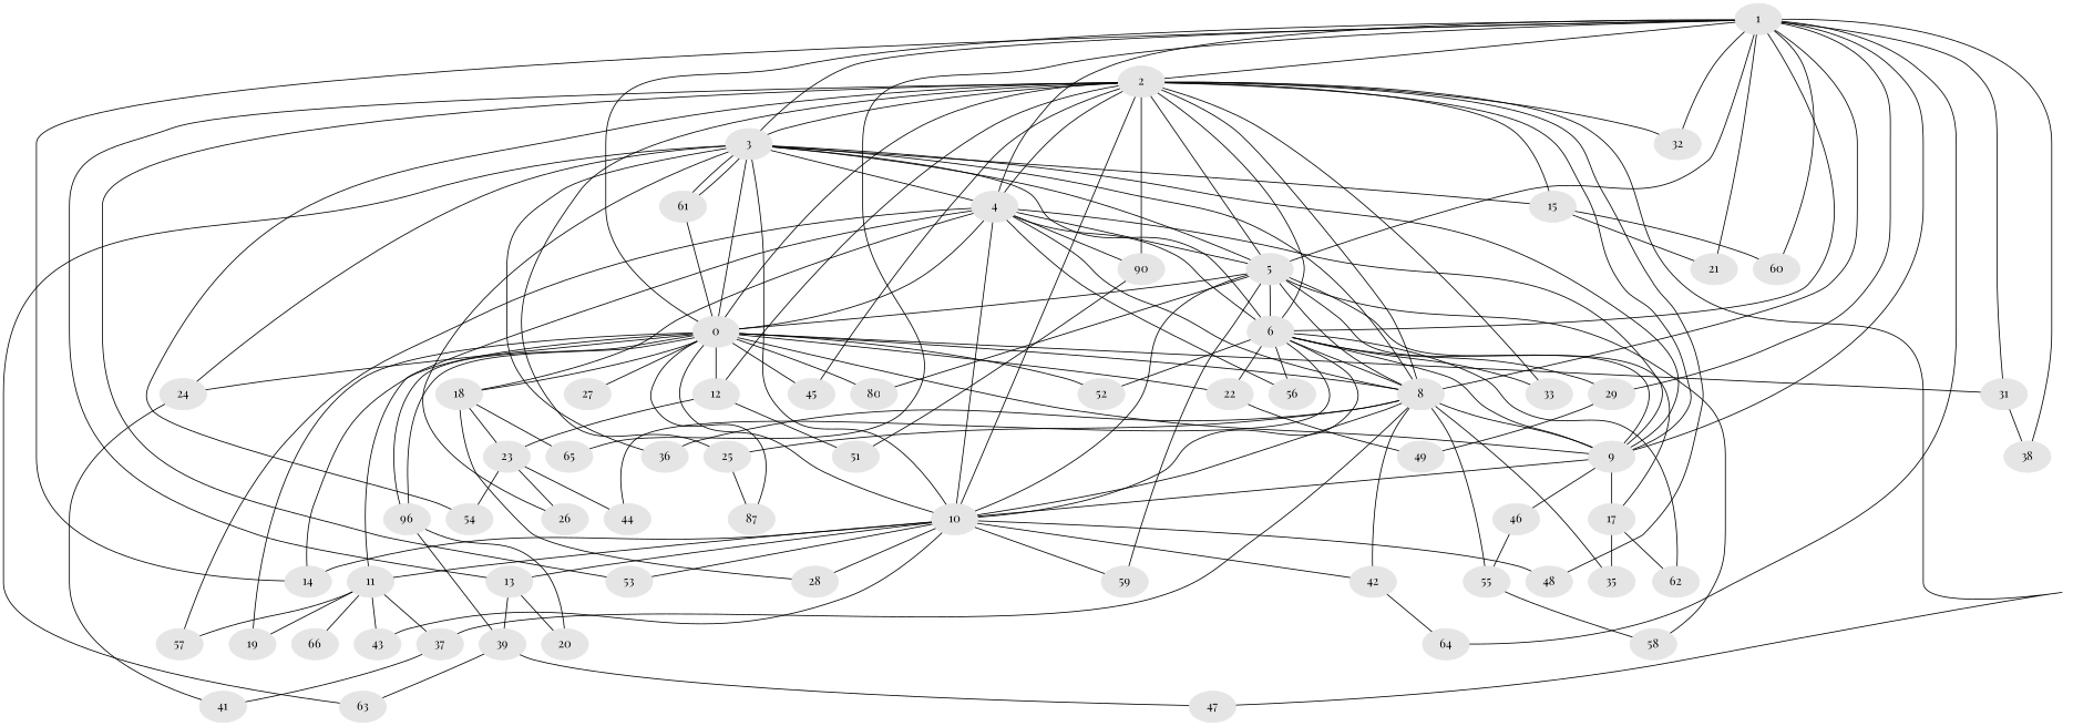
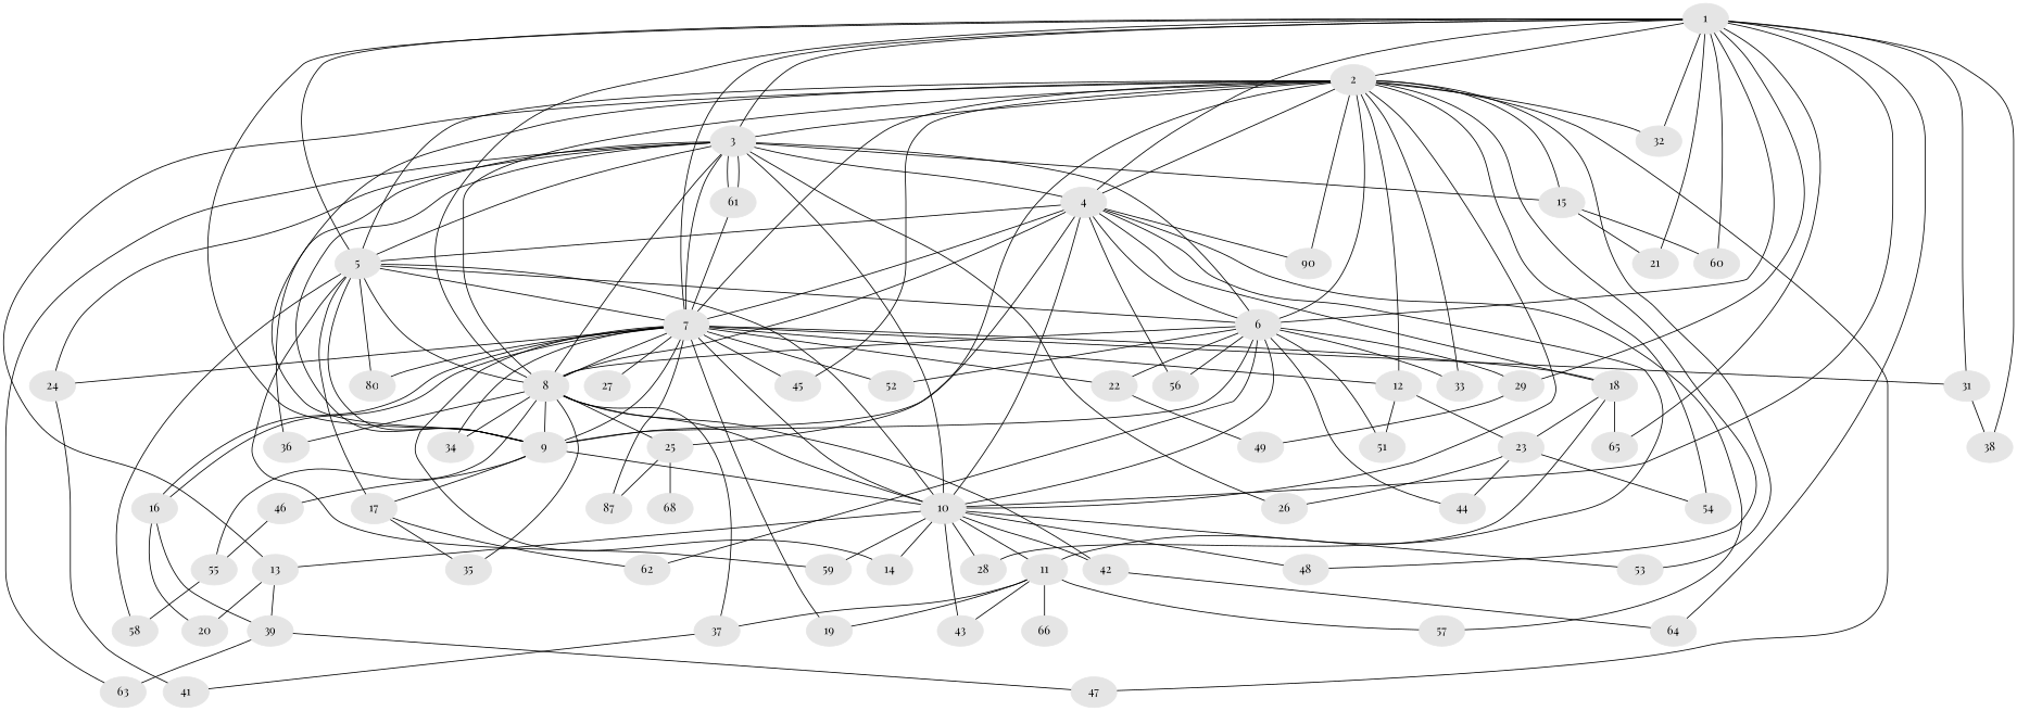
  graph {
    fontname="Playfair Display"
    node [color=gray90 fontname="Playfair Display" style=filled]
    edge [fontname="Playfair Display"]
    1
    2
    3
    4
    5
    6
-   7 [label=0]
+   7
    8
    9
    10
    21
    29
    31
    32
    38
    60
    64
    65
    12
    13
    15
    25
    n23 [label=90]
    33
    45
    47
    48
    53
    54
    24
    26
    36
    61
    63
    11
    18
    56
    57
    17
    n40 [label=80]
    58
    59
    22
    44
    51
    52
    62
    14
-   16 [label=96]
+   16
    19
    27
+   34
    n53 [label=87]
    35
    37
    42
    55
    46
    28
    43
    49
    23
    20
    39
+   68
    41
    66
    1 -- 2
    1 -- 3
    1 -- 4
    1 -- 5
    1 -- 6
    1 -- 7
    1 -- 8
    1 -- 9
-   1 -- 14
+   1 -- 10
    1 -- 21
    1 -- 29
    1 -- 31
    1 -- 32
    1 -- 38
    1 -- 60
    1 -- 64
    1 -- 65
    2 -- 3
    2 -- 4
    2 -- 5
    2 -- 6
    2 -- 7
    2 -- 8
    2 -- 9
    2 -- 10
    2 -- 32
    2 -- 12
    2 -- 13
    2 -- 15
    2 -- 25
    2 -- n23
    2 -- 33
    2 -- 45
    2 -- 47
    2 -- 48
    2 -- 53
    2 -- 54
    3 -- 4
    3 -- 5
    3 -- 6
    3 -- 7
    3 -- 8
    3 -- 9
    3 -- 10
    3 -- 15
    3 -- 24
    3 -- 26
    3 -- 36
    3 -- 61
    3 -- 61
    3 -- 63
    4 -- 5
    4 -- 6
    4 -- 7
    4 -- 8
    4 -- 9
    4 -- 10
    4 -- n23
    4 -- 11
    4 -- 18
    4 -- 56
    4 -- 57
    5 -- 6
    5 -- 7
    5 -- 8
    5 -- 9
    5 -- 10
    5 -- 17
    5 -- n40
    5 -- 58
    5 -- 59
    6 -- 8
    6 -- 9
    6 -- 10
    6 -- 29
    6 -- 33
    6 -- 56
    6 -- 22
    6 -- 44
-   n23 -- 51
+   6 -- 51
    6 -- 52
    6 -- 62
    7 -- 8
    7 -- 9
    7 -- 10
    7 -- 31
    7 -- 12
    7 -- 45
    7 -- 24
    7 -- 18
    7 -- n40
    7 -- 22
    7 -- 52
    7 -- 14
    7 -- 16
    7 -- 16
    7 -- 19
    7 -- 27
+   7 -- 34
    7 -- n53
    8 -- 9
    8 -- 10
    8 -- 25
    8 -- 36
+   8 -- 34
    8 -- 35
    8 -- 37
    8 -- 42
    8 -- 55
    9 -- 10
    9 -- 17
    9 -- 46
    10 -- 13
    10 -- 48
    10 -- 53
    10 -- 11
    10 -- 59
    10 -- 14
    10 -- 42
    10 -- 28
    10 -- 43
    29 -- 49
    31 -- 38
    12 -- 51
    12 -- 23
    13 -- 20
    13 -- 39
    15 -- 21
    15 -- 60
    25 -- n53
+   25 -- 68
    24 -- 41
    61 -- 7
    11 -- 57
    11 -- 19
    11 -- 37
    11 -- 43
    11 -- 66
    18 -- 65
    18 -- 28
    18 -- 23
    17 -- 62
    17 -- 35
    22 -- 49
    16 -- 20
    16 -- 39
    37 -- 41
    42 -- 64
    55 -- 58
    46 -- 55
    23 -- 54
    23 -- 26
    23 -- 44
    39 -- 47
    39 -- 63
  }
